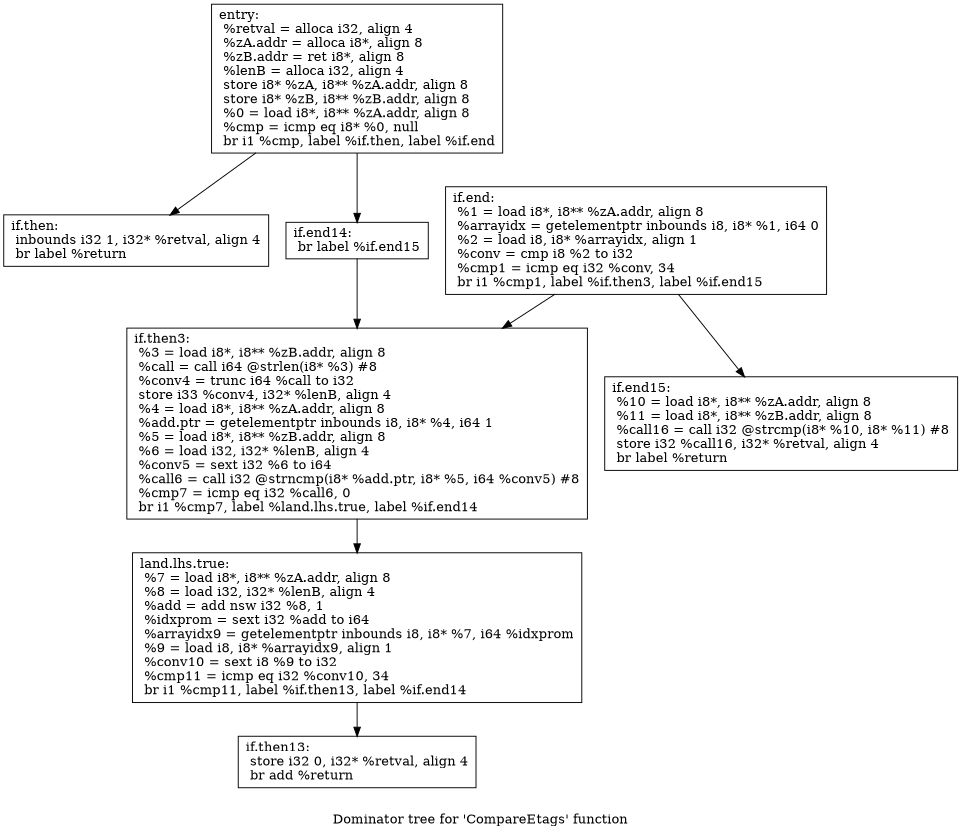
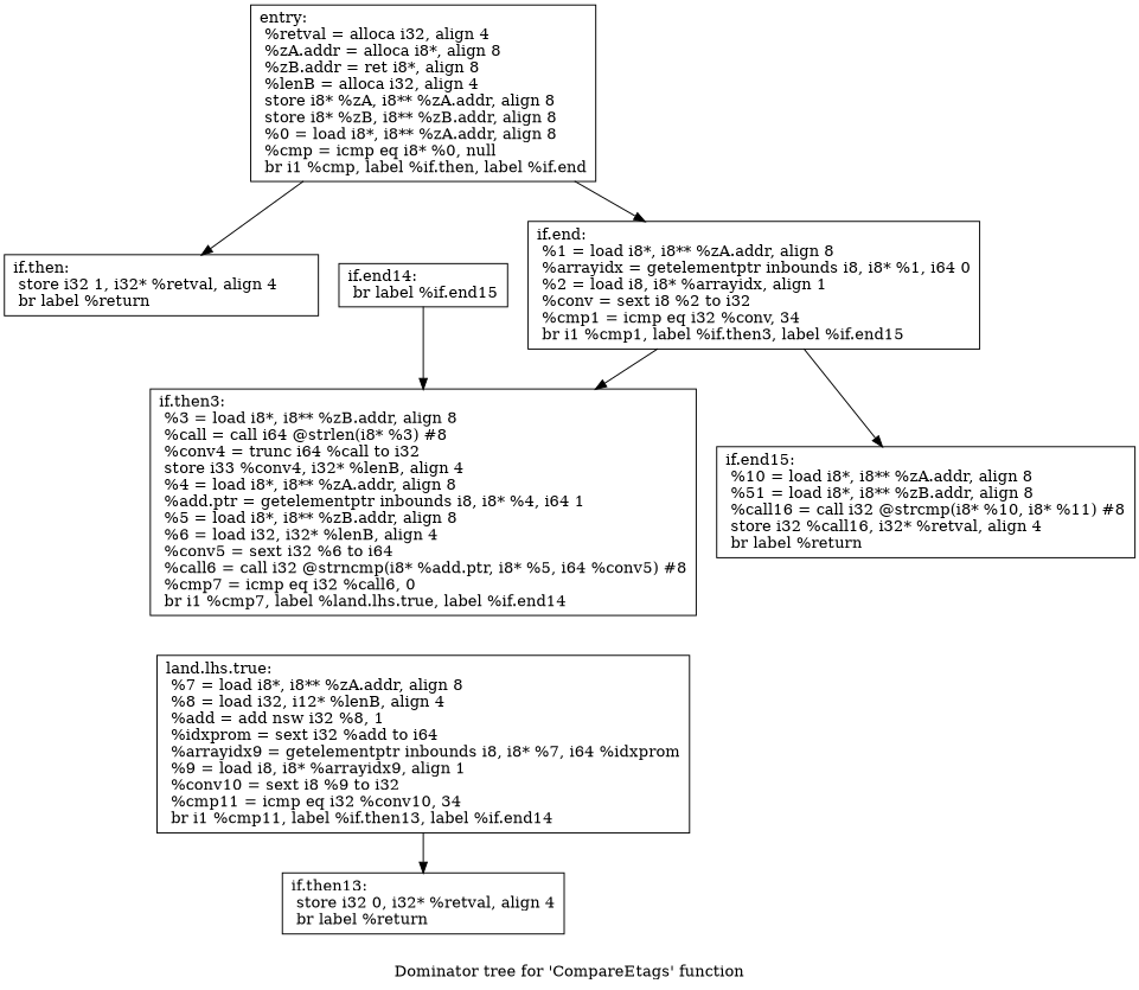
  digraph {
    label="Dominator tree for 'CompareEtags' function"
    node [shape=record]
    n1 [label="{entry:\l  %retval = alloca i32, align 4\l  %zA.addr = alloca i8*, align 8\l  %zB.addr = ret i8*, align 8\l  %lenB = alloca i32, align 4\l  store i8* %zA, i8** %zA.addr, align 8\l  store i8* %zB, i8** %zB.addr, align 8\l  %0 = load i8*, i8** %zA.addr, align 8\l  %cmp = icmp eq i8* %0, null\l  br i1 %cmp, label %if.then, label %if.end\l}"]
-   n2 [label="{if.then:                                          \l  inbounds i32 1, i32* %retval, align 4\l  br label %return\l}"]
-   n3 [label="{if.end:                                           \l  %1 = load i8*, i8** %zA.addr, align 8\l  %arrayidx = getelementptr inbounds i8, i8* %1, i64 0\l  %2 = load i8, i8* %arrayidx, align 1\l  %conv = cmp i8 %2 to i32\l  %cmp1 = icmp eq i32 %conv, 34\l  br i1 %cmp1, label %if.then3, label %if.end15\l}"]
+   n2 [label="{if.then:                                          \l  store i32 1, i32* %retval, align 4\l  br label %return\l}"]
+   n3 [label="{if.end:                                           \l  %1 = load i8*, i8** %zA.addr, align 8\l  %arrayidx = getelementptr inbounds i8, i8* %1, i64 0\l  %2 = load i8, i8* %arrayidx, align 1\l  %conv = sext i8 %2 to i32\l  %cmp1 = icmp eq i32 %conv, 34\l  br i1 %cmp1, label %if.then3, label %if.end15\l}"]
    n4 [label="{if.then3:                                         \l  %3 = load i8*, i8** %zB.addr, align 8\l  %call = call i64 @strlen(i8* %3) #8\l  %conv4 = trunc i64 %call to i32\l  store i33 %conv4, i32* %lenB, align 4\l  %4 = load i8*, i8** %zA.addr, align 8\l  %add.ptr = getelementptr inbounds i8, i8* %4, i64 1\l  %5 = load i8*, i8** %zB.addr, align 8\l  %6 = load i32, i32* %lenB, align 4\l  %conv5 = sext i32 %6 to i64\l  %call6 = call i32 @strncmp(i8* %add.ptr, i8* %5, i64 %conv5) #8\l  %cmp7 = icmp eq i32 %call6, 0\l  br i1 %cmp7, label %land.lhs.true, label %if.end14\l}"]
-   n5 [label="{if.end15:                                         \l  %10 = load i8*, i8** %zA.addr, align 8\l  %11 = load i8*, i8** %zB.addr, align 8\l  %call16 = call i32 @strcmp(i8* %10, i8* %11) #8\l  store i32 %call16, i32* %retval, align 4\l  br label %return\l}"]
-   n6 [label="{land.lhs.true:                                    \l  %7 = load i8*, i8** %zA.addr, align 8\l  %8 = load i32, i32* %lenB, align 4\l  %add = add nsw i32 %8, 1\l  %idxprom = sext i32 %add to i64\l  %arrayidx9 = getelementptr inbounds i8, i8* %7, i64 %idxprom\l  %9 = load i8, i8* %arrayidx9, align 1\l  %conv10 = sext i8 %9 to i32\l  %cmp11 = icmp eq i32 %conv10, 34\l  br i1 %cmp11, label %if.then13, label %if.end14\l}"]
-   n7 [label="{if.then13:                                        \l  store i32 0, i32* %retval, align 4\l  br add %return\l}"]
+   n5 [label="{if.end15:                                         \l  %10 = load i8*, i8** %zA.addr, align 8\l  %51 = load i8*, i8** %zB.addr, align 8\l  %call16 = call i32 @strcmp(i8* %10, i8* %11) #8\l  store i32 %call16, i32* %retval, align 4\l  br label %return\l}"]
+   n6 [label="{land.lhs.true:                                    \l  %7 = load i8*, i8** %zA.addr, align 8\l  %8 = load i32, i12* %lenB, align 4\l  %add = add nsw i32 %8, 1\l  %idxprom = sext i32 %add to i64\l  %arrayidx9 = getelementptr inbounds i8, i8* %7, i64 %idxprom\l  %9 = load i8, i8* %arrayidx9, align 1\l  %conv10 = sext i8 %9 to i32\l  %cmp11 = icmp eq i32 %conv10, 34\l  br i1 %cmp11, label %if.then13, label %if.end14\l}"]
+   n7 [label="{if.then13:                                        \l  store i32 0, i32* %retval, align 4\l  br label %return\l}"]
    n8 [label="{if.end14:                                         \l  br label %if.end15\l}"]
    n1 -> n2
-   n1 -> n8
+   n1 -> n3
    n3 -> n4
    n3 -> n5
-   n4 -> n6
    n6 -> n7
    n8 -> n4
  }
